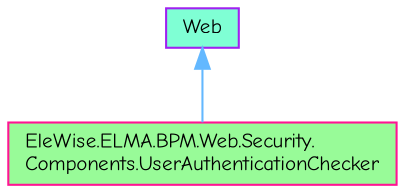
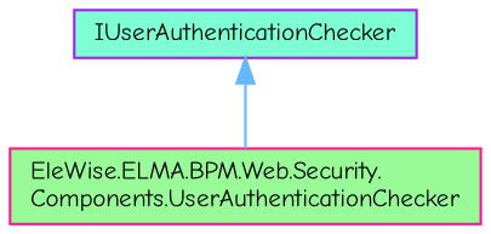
  digraph {
    fontname="Comic Neue"
    node [fontname="Comic Neue" fontsize=10 shape=box style=filled]
    n1 [color=deeppink fillcolor=palegreen fontcolor=black height=0.2 label="EleWise.ELMA.BPM.Web.Security.\lComponents.UserAuthenticationChecker" width=0.4]
-   n2 [color=purple fillcolor=aquamarine height=0.2 label=Web width=0.4]
+   n2 [color=purple fillcolor=aquamarine height=0.2 label=IUserAuthenticationChecker width=0.4]
    n2 -> n1 [color=steelblue1 dir=back fontname="Comic Neue" fontsize=10 labelfontname=Helvetica labelfontsize=10 style=solid]
  }
